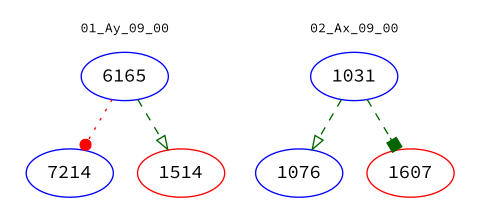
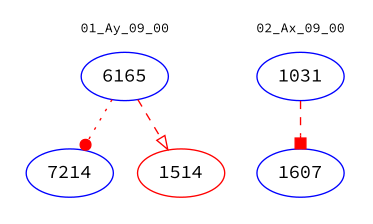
  digraph {
    fontname="Source Code Pro"
    node [color=blue fontname="Source Code Pro"]
    edge [arrowhead=onormal color=red fontname="Source Code Pro" style=dashed]
    n1 [label=6165]
    n2 [label=7214]
    n3 [color=red label=1514]
    n4 [label=1031]
-   n5 [label=1076]
-   n6 [color=red label=1607]
+   n6 [label=1607]
    subgraph cluster_1 {
      color=white
      fontsize=10
      label="01_Ay_09_00"
      n1
      n2
      n3
    }
    subgraph cluster_2 {
      color=white
      fontsize=10
      label="02_Ax_09_00"
      n4
-     n5
      n6
    }
    n1 -> n2 [arrowhead=dot style=dotted]
-   n1 -> n3 [color=darkgreen]
-   n4 -> n5 [color=darkgreen]
-   n4 -> n6 [arrowhead=box color=darkgreen]
+   n1 -> n3
+   n4 -> n6 [arrowhead=box]
  }
